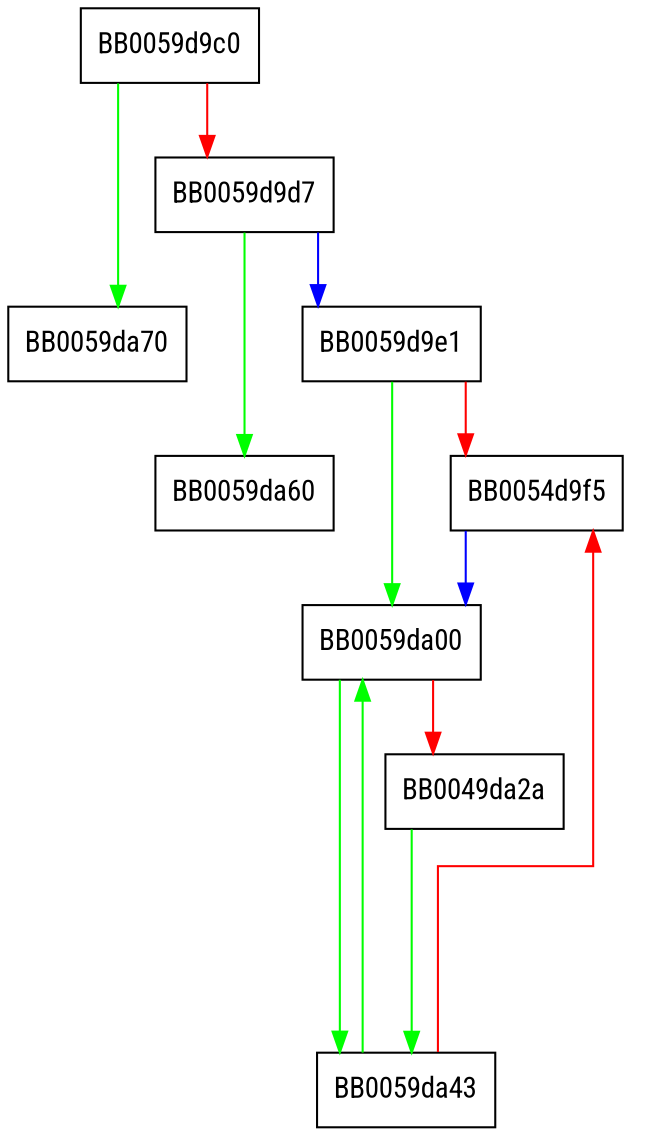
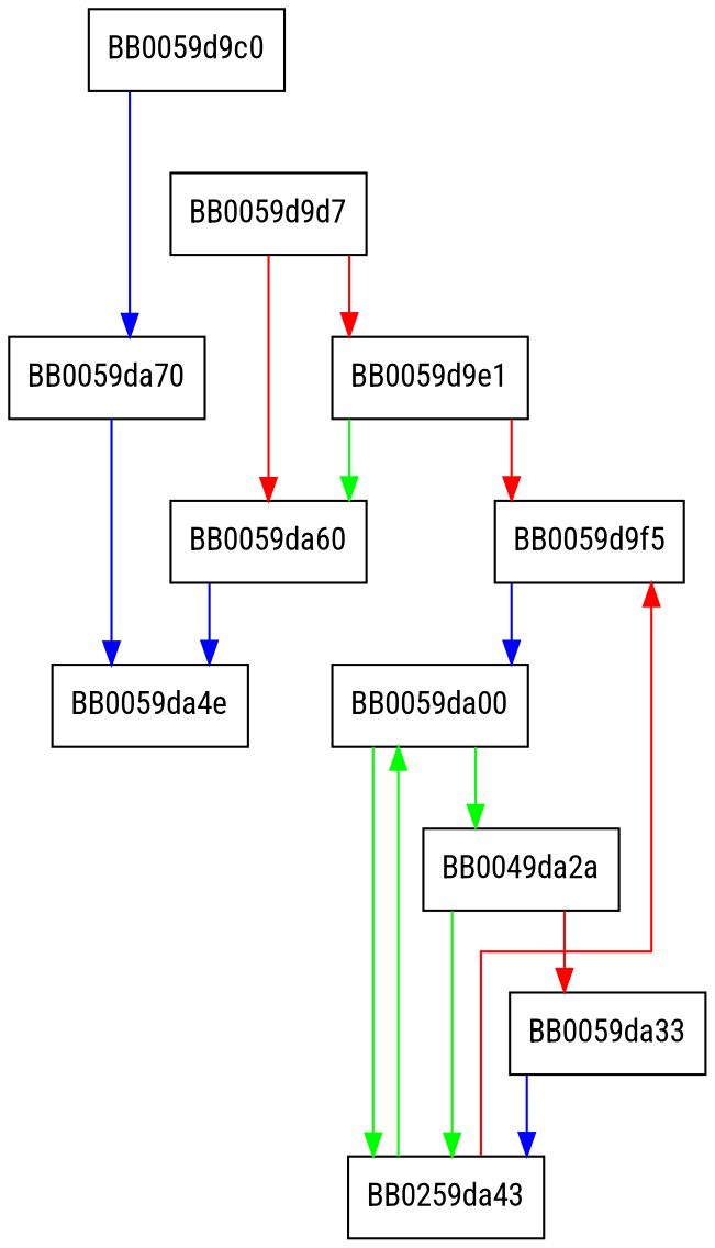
  digraph {
    fontname="Roboto Condensed"
    splines=ortho
    node [fontname="Roboto Condensed" shape=box]
    edge [color=green fontname="Roboto Condensed"]
    BB0059d9c0
    BB0059da70
    BB0059d9d7
+   BB0059da4e
    BB0059da60
    BB0059d9e1
-   BB0059d9f5 [label=BB0054d9f5]
+   BB0059d9f5
    BB0059da00
-   BB0059da43
+   BB0059da43 [label=BB0259da43]
    n10 [label=BB0049da2a]
-   BB0059d9c0 -> BB0059da70
-   BB0059d9c0 -> BB0059d9d7 [color=red]
-   BB0059d9d7 -> BB0059da60
-   BB0059d9d7 -> BB0059d9e1 [color=blue]
-   BB0059d9e1 -> BB0059da00
+   BB0059da33
+   BB0059d9c0 -> BB0059da70 [color=blue]
+   BB0059da70 -> BB0059da4e [color=blue]
+   BB0059d9d7 -> BB0059da60 [color=red]
+   BB0059d9d7 -> BB0059d9e1 [color=red]
+   BB0059da60 -> BB0059da4e [color=blue]
+   BB0059d9e1 -> BB0059da60
    BB0059d9e1 -> BB0059d9f5 [color=red]
    BB0059d9f5 -> BB0059da00 [color=blue]
    BB0059da00 -> BB0059da43
-   BB0059da00 -> n10 [color=red]
+   BB0059da00 -> n10
    BB0059da43 -> BB0059d9f5 [color=red]
    BB0059da43 -> BB0059da00
    n10 -> BB0059da43
+   n10 -> BB0059da33 [color=red]
+   BB0059da33 -> BB0059da43 [color=blue]
  }
